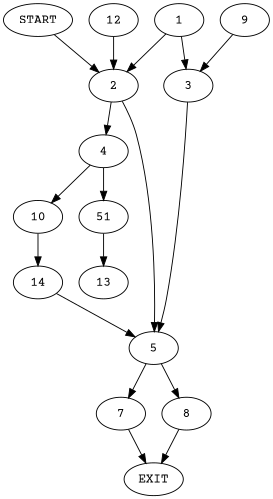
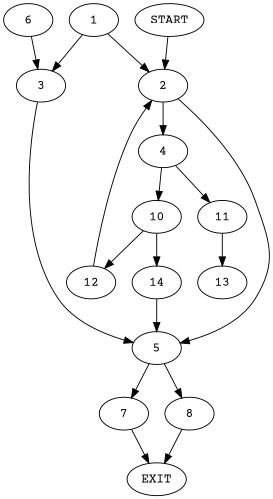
  digraph {
    fontname="Courier Prime"
    node [fontname="Courier Prime"]
    edge [fontname="Courier Prime"]
    n1 [label=START]
    2
    1
    3
    n5 [label=EXIT]
    4
    5
    10
-   11 [label=51]
+   11
    7
    8
    12
    14
    13
-   9
+   9 [label=6]
    n1 -> 2
    2 -> 4
    2 -> 5
    1 -> 2
    1 -> 3
    3 -> 5
    4 -> 10
    4 -> 11
    5 -> 7
    5 -> 8
+   10 -> 12
    10 -> 14
    11 -> 13
    7 -> n5
    8 -> n5
    12 -> 2
    14 -> 5
    9 -> 3
  }
